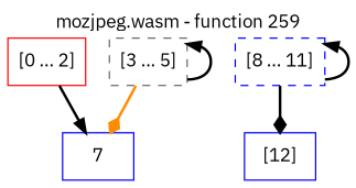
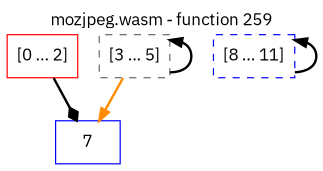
  digraph {
    fontname="IBM Plex Sans"
    label="mozjpeg.wasm - function 259"
    labelfontcolor=black
    labelfontname=Helvetica
    labelfontsize=16
    labelloc=t
    node [color=blue fontname="IBM Plex Sans" shape=box style=solid]
    edge [color=black fontname="IBM Plex Sans" style=bold]
    n1 [color=red label="[0 ... 2]"]
    7
    n3 [color=gray40 label="[3 ... 5]" style=dashed]
    n4 [label="[8 ... 11]" style=dashed]
-   n5 [label="[12]"]
-   n1 -> 7 [arrowhead=normal]
-   n3 -> 7 [arrowhead=diamond color=darkorange]
+   n1 -> 7 [arrowhead=diamond]
+   n3 -> 7 [arrowhead=normal color=darkorange]
    n3 -> n3 [dir=back]
    n4 -> n4 [dir=back]
-   n4 -> n5 [arrowhead=diamond]
  }
